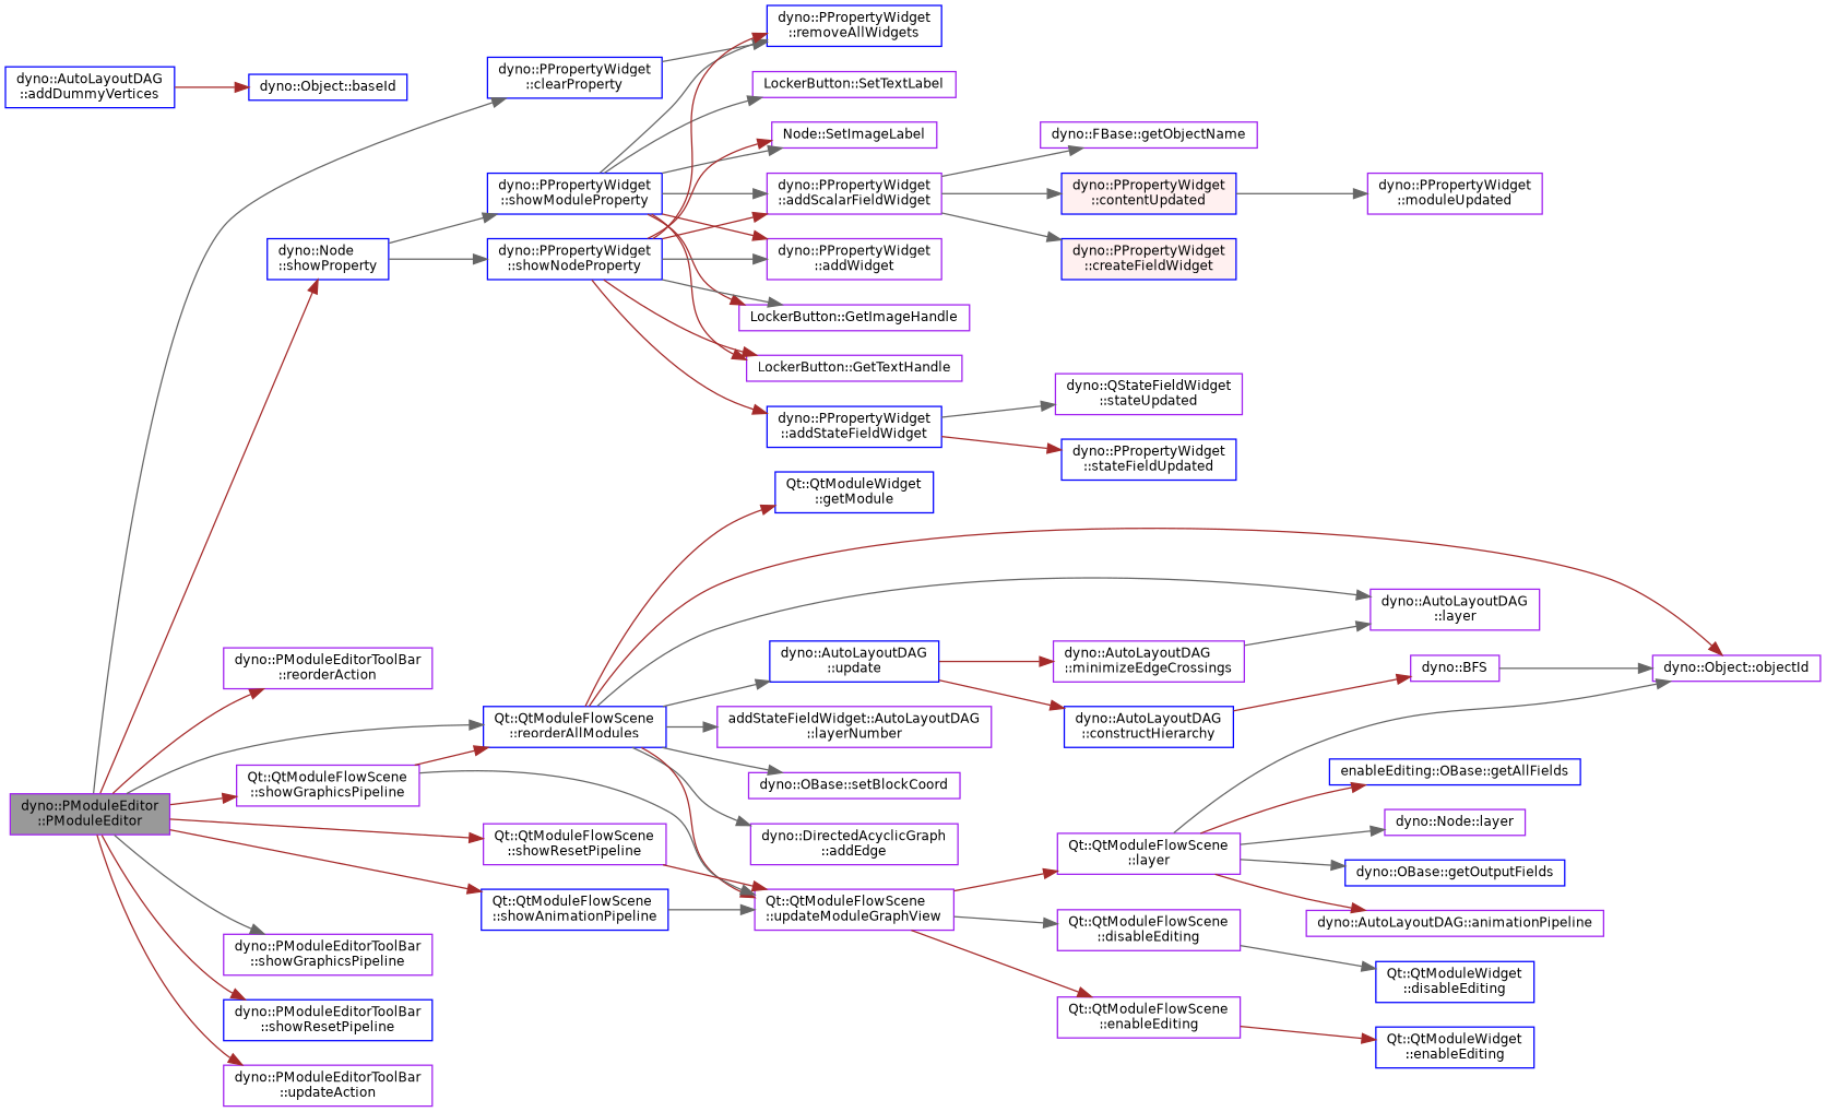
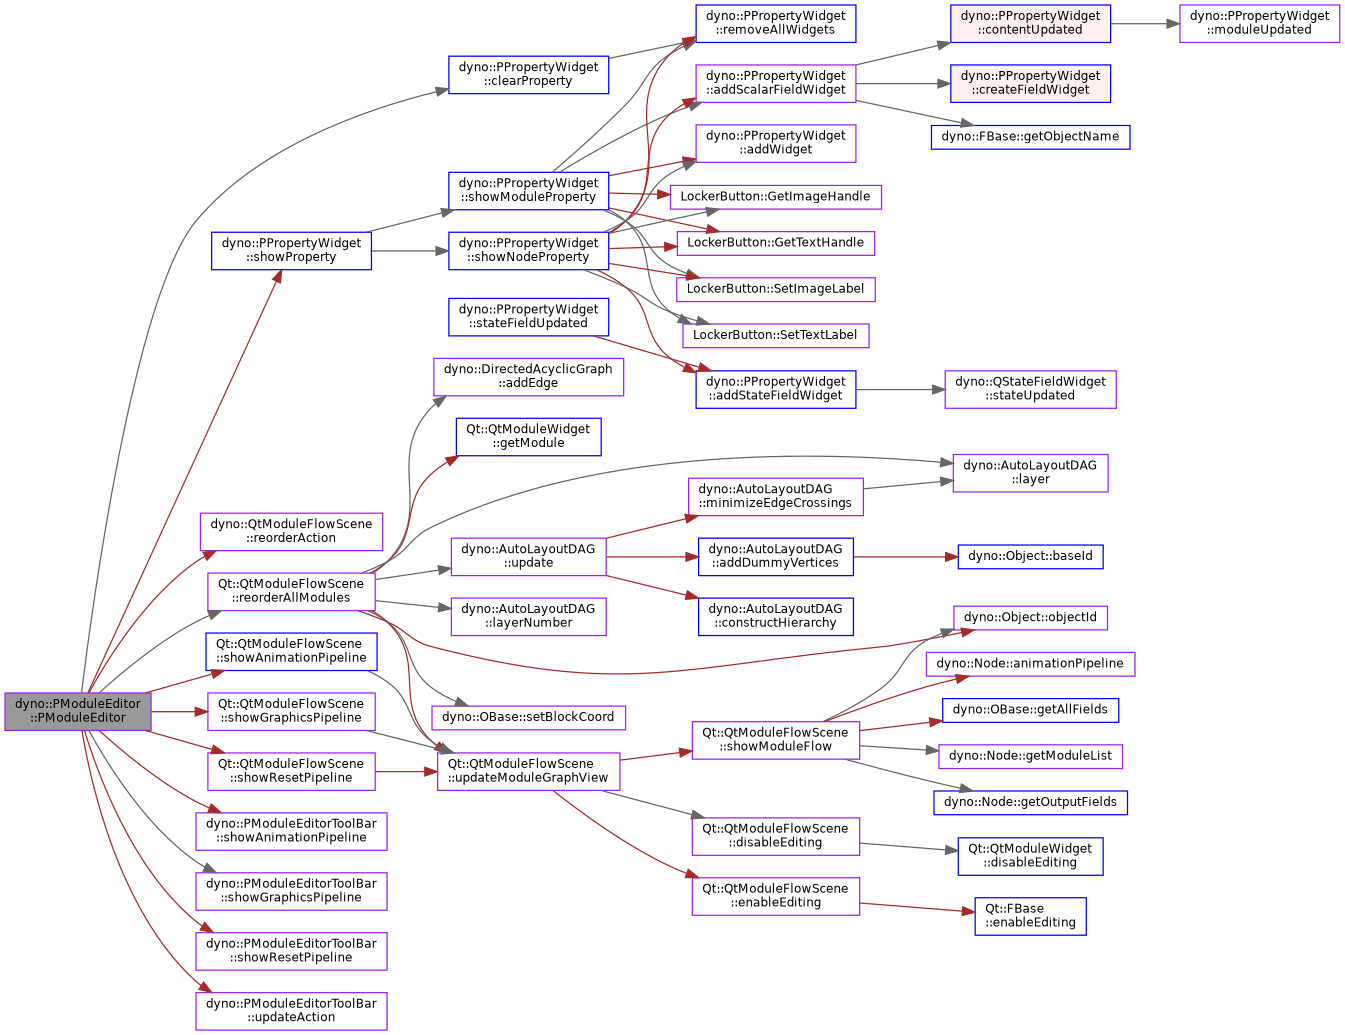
  digraph {
    rankdir=LR
    node [color=purple fillcolor=white fontname=Helvetica fontsize=10 shape=box style=filled]
    edge [color=gray40 fontname=Helvetica fontsize=10 labelfontname=Helvetica labelfontsize=10 style=solid]
    n1 [fillcolor=grey60 fontcolor=black height=0.2 label="dyno::PModuleEditor\l::PModuleEditor" width=0.4]
    n2 [color=blue height=0.2 label="dyno::PPropertyWidget\l::clearProperty" width=0.4]
-   n3 [height=0.2 label="dyno::PModuleEditorToolBar\l::reorderAction" width=0.4]
-   n4 [color=blue height=0.2 label="Qt::QtModuleFlowScene\l::reorderAllModules" width=0.4]
+   n3 [height=0.2 label="dyno::QtModuleFlowScene\l::reorderAction" width=0.4]
+   n4 [height=0.2 label="Qt::QtModuleFlowScene\l::reorderAllModules" width=0.4]
    n5 [color=blue height=0.2 label="Qt::QtModuleFlowScene\l::showAnimationPipeline" width=0.4]
+   n6 [height=0.2 label="dyno::PModuleEditorToolBar\l::showAnimationPipeline" width=0.4]
    n7 [height=0.2 label="Qt::QtModuleFlowScene\l::showGraphicsPipeline" width=0.4]
    n8 [height=0.2 label="dyno::PModuleEditorToolBar\l::showGraphicsPipeline" width=0.4]
-   n9 [color=blue height=0.2 label="dyno::Node\l::showProperty" width=0.4]
+   n9 [color=blue height=0.2 label="dyno::PPropertyWidget\l::showProperty" width=0.4]
    n10 [height=0.2 label="Qt::QtModuleFlowScene\l::showResetPipeline" width=0.4]
-   n11 [color=blue height=0.2 label="dyno::PModuleEditorToolBar\l::showResetPipeline" width=0.4]
+   n11 [height=0.2 label="dyno::PModuleEditorToolBar\l::showResetPipeline" width=0.4]
    n12 [height=0.2 label="dyno::PModuleEditorToolBar\l::updateAction" width=0.4]
    n13 [color=blue height=0.2 label="dyno::PPropertyWidget\l::removeAllWidgets" width=0.4]
    n14 [height=0.2 label="dyno::DirectedAcyclicGraph\l::addEdge" width=0.4]
    n15 [color=blue height=0.2 label="Qt::QtModuleWidget\l::getModule" width=0.4]
    n16 [height=0.2 label="dyno::AutoLayoutDAG\l::layer" width=0.4]
-   n17 [height=0.2 label="addStateFieldWidget::AutoLayoutDAG\l::layerNumber" width=0.4]
+   n17 [height=0.2 label="dyno::AutoLayoutDAG\l::layerNumber" width=0.4]
    n18 [height=0.2 label="dyno::Object::objectId" width=0.4]
    n19 [height=0.2 label="dyno::OBase::setBlockCoord" width=0.4]
-   n20 [color=blue height=0.2 label="dyno::AutoLayoutDAG\l::update" width=0.4]
+   n20 [height=0.2 label="dyno::AutoLayoutDAG\l::update" width=0.4]
    n21 [height=0.2 label="Qt::QtModuleFlowScene\l::updateModuleGraphView" width=0.4]
    n22 [color=blue height=0.2 label="dyno::PPropertyWidget\l::showModuleProperty" width=0.4]
    n23 [color=blue height=0.2 label="dyno::PPropertyWidget\l::showNodeProperty" width=0.4]
    n24 [color=blue height=0.2 label="dyno::AutoLayoutDAG\l::addDummyVertices" width=0.4]
    n25 [color=blue height=0.2 label="dyno::AutoLayoutDAG\l::constructHierarchy" width=0.4]
    n26 [height=0.2 label="dyno::AutoLayoutDAG\l::minimizeEdgeCrossings" width=0.4]
    n27 [height=0.2 label="Qt::QtModuleFlowScene\l::disableEditing" width=0.4]
    n28 [height=0.2 label="Qt::QtModuleFlowScene\l::enableEditing" width=0.4]
-   n29 [height=0.2 label="Qt::QtModuleFlowScene\l::layer" width=0.4]
+   n29 [height=0.2 label="Qt::QtModuleFlowScene\l::showModuleFlow" width=0.4]
    n30 [color=blue height=0.2 label="dyno::Object::baseId" width=0.4]
-   n31 [height=0.2 label="dyno::BFS" width=0.4]
    n32 [color=blue height=0.2 label="Qt::QtModuleWidget\l::disableEditing" width=0.4]
-   n33 [color=blue height=0.2 label="Qt::QtModuleWidget\l::enableEditing" width=0.4]
-   n34 [height=0.2 label="dyno::AutoLayoutDAG::animationPipeline" width=0.4]
-   n35 [color=blue height=0.2 label="enableEditing::OBase::getAllFields" width=0.4]
-   n36 [height=0.2 label="dyno::Node::layer" width=0.4]
-   n37 [color=blue height=0.2 label="dyno::OBase::getOutputFields" width=0.4]
+   n33 [color=blue height=0.2 label="Qt::FBase\l::enableEditing" width=0.4]
+   n34 [height=0.2 label="dyno::Node::animationPipeline" width=0.4]
+   n35 [color=blue height=0.2 label="dyno::OBase::getAllFields" width=0.4]
+   n36 [height=0.2 label="dyno::Node::getModuleList" width=0.4]
+   n37 [color=blue height=0.2 label="dyno::Node::getOutputFields" width=0.4]
    n38 [height=0.2 label="dyno::PPropertyWidget\l::addScalarFieldWidget" width=0.4]
    n39 [height=0.2 label="dyno::PPropertyWidget\l::addWidget" width=0.4]
    n40 [height=0.2 label="LockerButton::GetImageHandle" width=0.4]
    n41 [height=0.2 label="LockerButton::GetTextHandle" width=0.4]
-   n42 [height=0.2 label="Node::SetImageLabel" width=0.4]
+   n42 [height=0.2 label="LockerButton::SetImageLabel" width=0.4]
    n43 [height=0.2 label="LockerButton::SetTextLabel" width=0.4]
    n44 [color=blue height=0.2 label="dyno::PPropertyWidget\l::addStateFieldWidget" width=0.4]
    n45 [color=blue fillcolor="#FFF0F0" height=0.2 label="dyno::PPropertyWidget\l::contentUpdated" width=0.4]
    n46 [color=blue fillcolor="#FFF0F0" height=0.2 label="dyno::PPropertyWidget\l::createFieldWidget" width=0.4]
-   n47 [height=0.2 label="dyno::FBase::getObjectName" width=0.4]
+   n47 [color=blue height=0.2 label="dyno::FBase::getObjectName" width=0.4]
    n48 [height=0.2 label="dyno::PPropertyWidget\l::moduleUpdated" width=0.4]
    n49 [color=blue height=0.2 label="dyno::PPropertyWidget\l::stateFieldUpdated" width=0.4]
    n50 [height=0.2 label="dyno::QStateFieldWidget\l::stateUpdated" width=0.4]
    n1 -> n2
    n1 -> n3 [color=brown]
    n1 -> n4
    n1 -> n5 [color=brown]
+   n1 -> n6 [color=brown]
    n1 -> n7 [color=brown]
    n1 -> n8
    n1 -> n9 [color=brown]
    n1 -> n10 [color=brown]
    n1 -> n11 [color=brown]
    n1 -> n12 [color=brown]
    n2 -> n13
    n4 -> n14
    n4 -> n15 [color=brown]
    n4 -> n16
    n4 -> n17
    n4 -> n18 [color=brown]
    n4 -> n19
    n4 -> n20
    n4 -> n21 [color=brown]
    n5 -> n21
-   n7 -> n4 [color=brown]
    n7 -> n21
    n9 -> n22
    n9 -> n23
    n10 -> n21 [color=brown]
+   n20 -> n24 [color=brown]
    n20 -> n25 [color=brown]
    n20 -> n26 [color=brown]
    n21 -> n27
    n21 -> n28 [color=brown]
    n21 -> n29 [color=brown]
    n22 -> n13
    n22 -> n38
    n22 -> n39 [color=brown]
    n22 -> n40 [color=brown]
    n22 -> n41 [color=brown]
    n22 -> n42
    n22 -> n43
    n23 -> n13 [color=brown]
    n23 -> n38 [color=brown]
    n23 -> n39
    n23 -> n40
    n23 -> n41 [color=brown]
    n23 -> n42 [color=brown]
+   n23 -> n43
    n23 -> n44 [color=brown]
    n24 -> n30 [color=brown]
-   n25 -> n31 [color=brown]
    n26 -> n16
    n27 -> n32
    n28 -> n33 [color=brown]
    n29 -> n18
    n29 -> n34 [color=brown]
    n29 -> n35 [color=brown]
    n29 -> n36
    n29 -> n37
-   n31 -> n18
    n38 -> n45
    n38 -> n46
    n38 -> n47
-   n44 -> n49 [color=brown]
+   n49 -> n44 [color=brown]
    n44 -> n50
    n45 -> n48
  }
